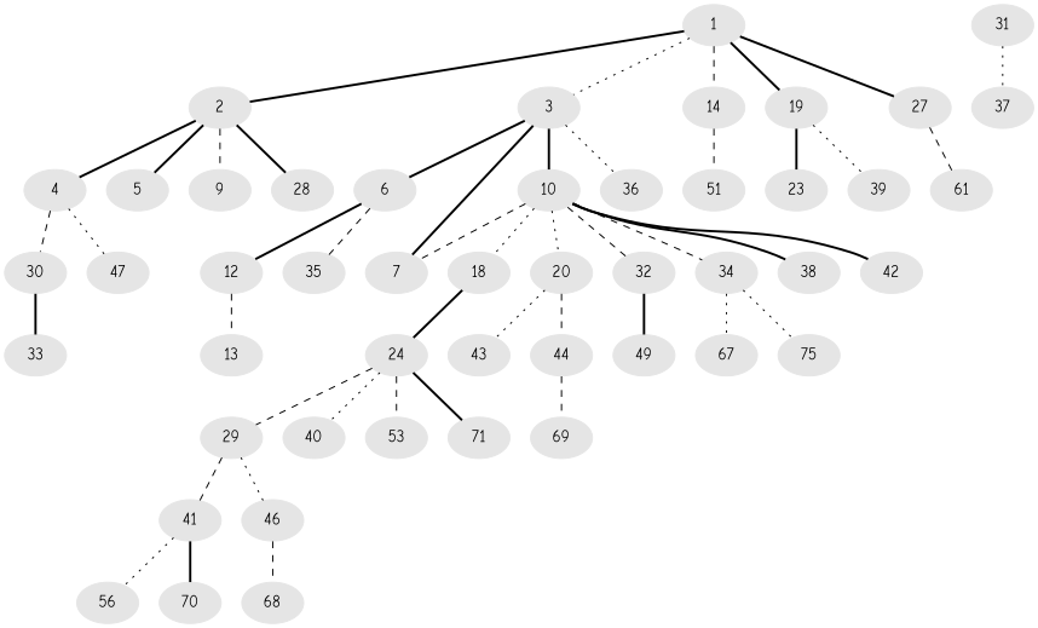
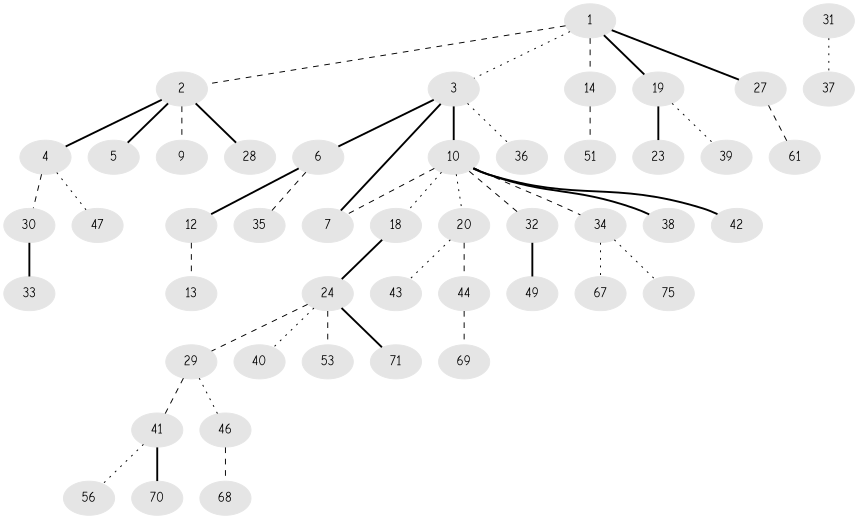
  graph {
    fontname="Comic Neue"
    node [color=gray90 fontname="Comic Neue" style=filled]
    edge [fontname="Comic Neue" style=bold]
    1 [super="+16"]
    2 [super="+8"]
    3 [super="+17"]
    14 [super="+15"]
    19 [super="+26"]
    27
    4 [super="+22"]
    5 [super="+25"]
    9
    28 [super="+63"]
    6 [super="+55"]
    7 [super="+45"]
    10 [super="+11"]
    36
    51 [super="+62"]
    23
    39
    61
    30 [super="+48"]
    47
    12 [super="+73"]
    35 [super="+65"]
    18 [super="+66"]
    20 [super="+21"]
    32
    34 [super="+57"]
    38
    42
    33 [super="+54"]
    13
    24 [super="+50"]
    43
    44 [super="+60"]
    37 [super="+58"]
    31
    49 [super="+52"]
    67
    75
    29 [super="+64"]
    40
    53
    71 [super="+72"]
    69
    41 [super="+74"]
    46
    56
    70
    68
-   1 -- 2
+   1 -- 2 [style=dashed]
    1 -- 3 [style=dotted]
    1 -- 14 [style=dashed]
    1 -- 19
    1 -- 27
    2 -- 4
    2 -- 5
    2 -- 9 [style=dashed]
    2 -- 28
    3 -- 6
    3 -- 7
    3 -- 10
    3 -- 36 [style=dotted]
    14 -- 51 [style=dashed]
    19 -- 23
    19 -- 39 [style=dotted]
    27 -- 61 [style=dashed]
    4 -- 30 [style=dashed]
    4 -- 47 [style=dotted]
    6 -- 12
    6 -- 35 [style=dashed]
    10 -- 7 [style=dashed]
    10 -- 18 [style=dotted]
    10 -- 20 [style=dotted]
    10 -- 32 [style=dashed]
    10 -- 34 [style=dashed]
    10 -- 38
    10 -- 42
    30 -- 33
    12 -- 13 [style=dashed]
    18 -- 24
    20 -- 43 [style=dotted]
    20 -- 44 [style=dashed]
    32 -- 49
    34 -- 67 [style=dotted]
    34 -- 75 [style=dotted]
    24 -- 29 [style=dashed]
    24 -- 40 [style=dotted]
    24 -- 53 [style=dashed]
    24 -- 71
    44 -- 69 [style=dashed]
    31 -- 37 [style=dotted]
    29 -- 41 [style=dashed]
    29 -- 46 [style=dotted]
    41 -- 56 [style=dotted]
    41 -- 70
    46 -- 68 [style=dashed]
  }
